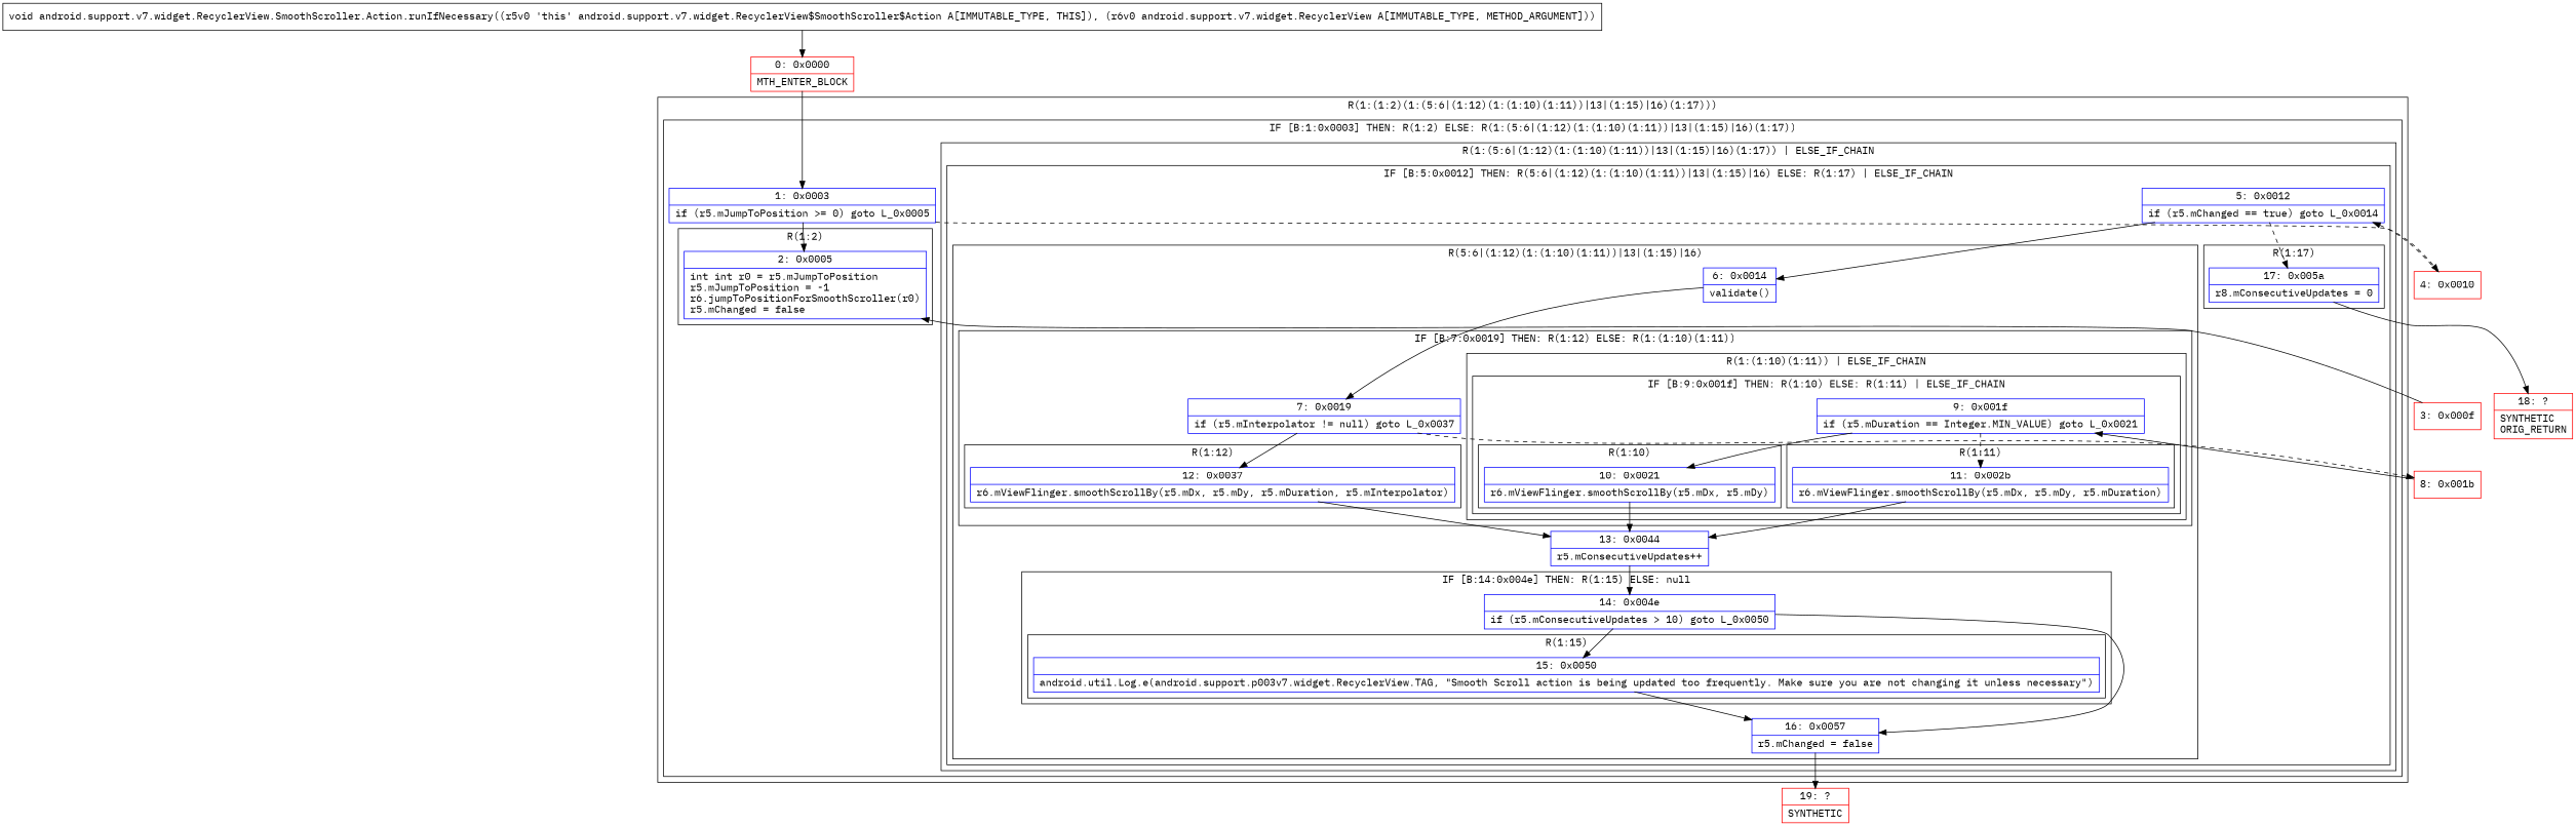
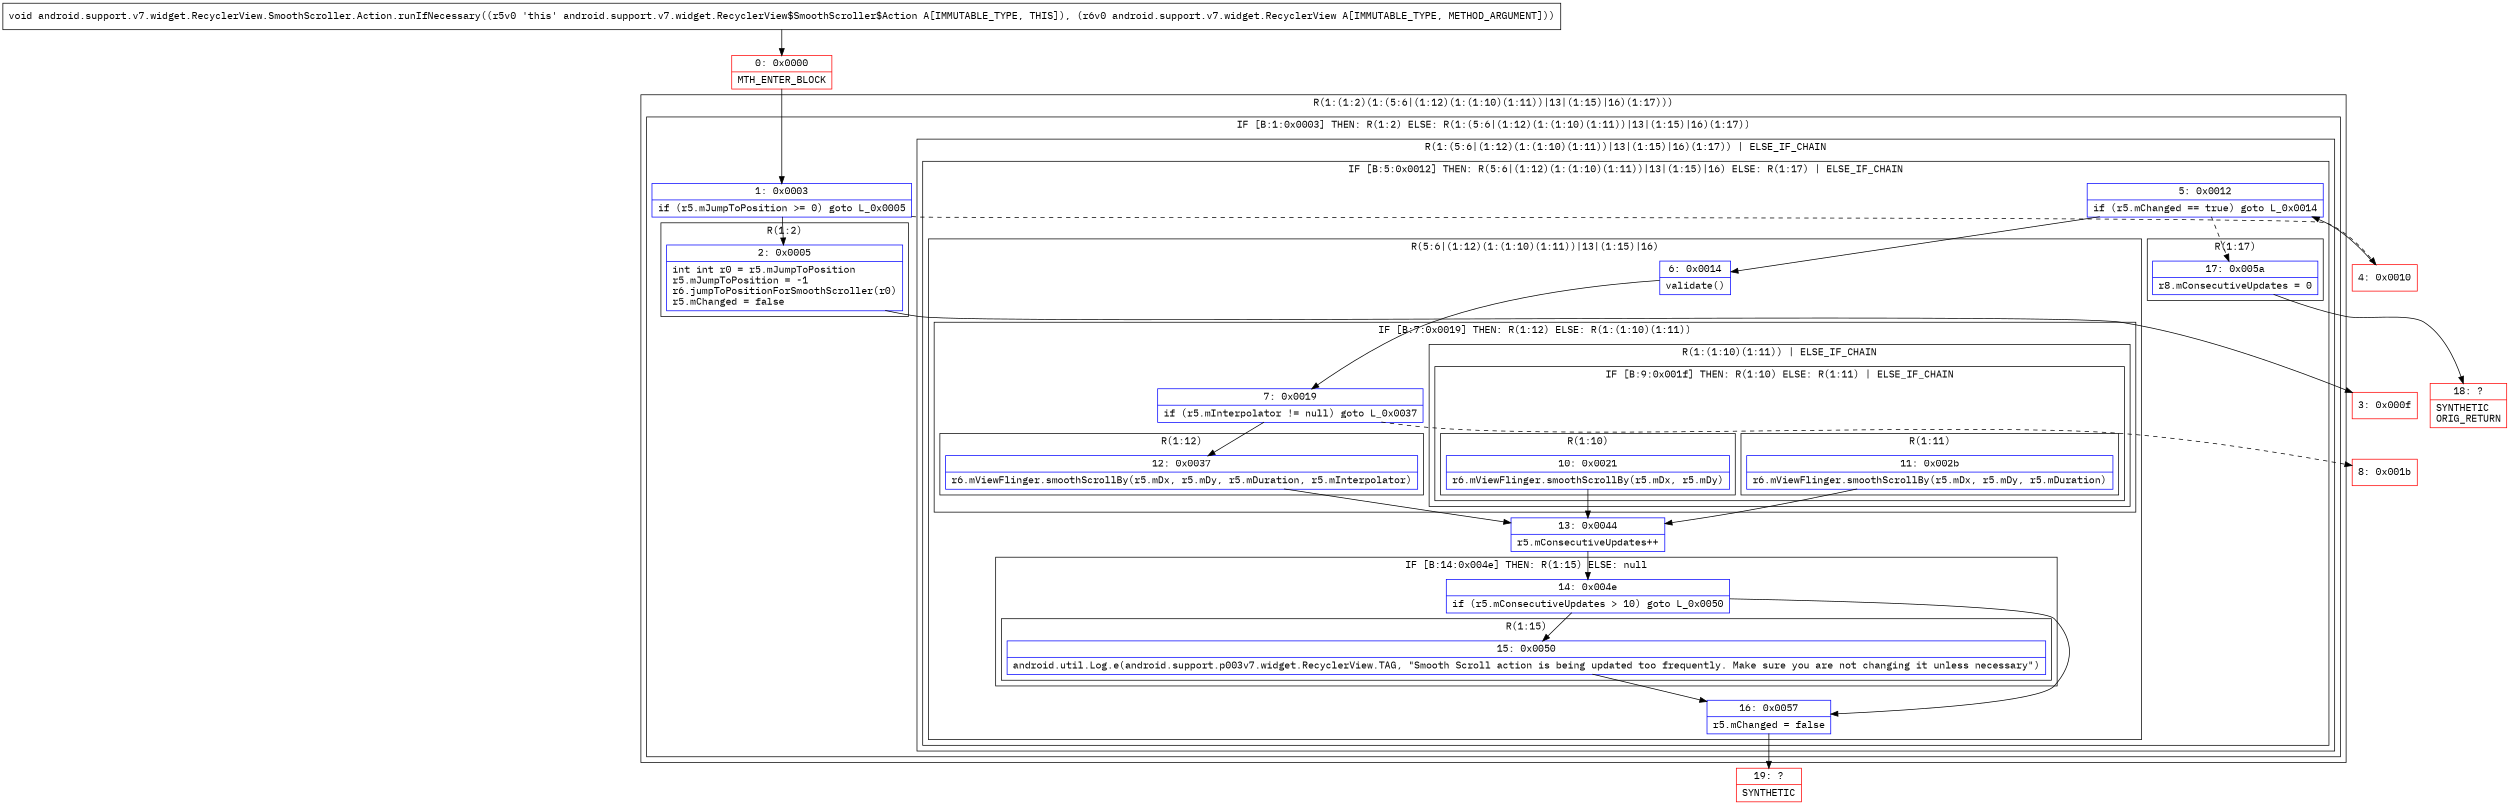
  digraph {
    fontname="IBM Plex Mono"
    node [color=blue fontname="IBM Plex Mono" shape=record]
    edge [fontname="IBM Plex Mono"]
    n1 [label="{2\:\ 0x0005|int int r0 = r5.mJumpToPosition\lr5.mJumpToPosition = \-1\lr6.jumpToPositionForSmoothScroller(r0)\lr5.mChanged = false\l}"]
    n2 [label="{12\:\ 0x0037|r6.mViewFlinger.smoothScrollBy(r5.mDx, r5.mDy, r5.mDuration, r5.mInterpolator)\l}"]
    n3 [label="{10\:\ 0x0021|r6.mViewFlinger.smoothScrollBy(r5.mDx, r5.mDy)\l}"]
    n4 [label="{11\:\ 0x002b|r6.mViewFlinger.smoothScrollBy(r5.mDx, r5.mDy, r5.mDuration)\l}"]
-   n5 [label="{9\:\ 0x001f|if (r5.mDuration == Integer.MIN_VALUE) goto L_0x0021\l}"]
    n6 [label="{7\:\ 0x0019|if (r5.mInterpolator != null) goto L_0x0037\l}"]
    n7 [label="{15\:\ 0x0050|android.util.Log.e(android.support.p003v7.widget.RecyclerView.TAG, \"Smooth Scroll action is being updated too frequently. Make sure you are not changing it unless necessary\")\l}"]
    n8 [label="{14\:\ 0x004e|if (r5.mConsecutiveUpdates \> 10) goto L_0x0050\l}"]
    n9 [label="{6\:\ 0x0014|validate()\l}"]
    n10 [label="{13\:\ 0x0044|r5.mConsecutiveUpdates++\l}"]
    n11 [label="{16\:\ 0x0057|r5.mChanged = false\l}"]
    n12 [label="{17\:\ 0x005a|r8.mConsecutiveUpdates = 0\l}"]
    n13 [label="{5\:\ 0x0012|if (r5.mChanged == true) goto L_0x0014\l}"]
    n14 [label="{1\:\ 0x0003|if (r5.mJumpToPosition \>= 0) goto L_0x0005\l}"]
    n15 [color=red label="{3\:\ 0x000f}"]
    n16 [color=red label="{8\:\ 0x001b}"]
    n17 [color=red label="{19\:\ ?|SYNTHETIC\l}"]
    n18 [color=red label="{18\:\ ?|SYNTHETIC\lORIG_RETURN\l}"]
    n19 [color=red label="{4\:\ 0x0010}"]
    n20 [color=red label="{0\:\ 0x0000|MTH_ENTER_BLOCK\l}"]
    n21 [label="{void android.support.v7.widget.RecyclerView.SmoothScroller.Action.runIfNecessary((r5v0 'this' android.support.v7.widget.RecyclerView$SmoothScroller$Action A[IMMUTABLE_TYPE, THIS]), (r6v0 android.support.v7.widget.RecyclerView A[IMMUTABLE_TYPE, METHOD_ARGUMENT])) }" color=""]
    subgraph cluster_1 {
      label="R(1:(1:2)(1:(5:6|(1:12)(1:(1:10)(1:11))|13|(1:15)|16)(1:17)))"
      subgraph cluster_2 {
        label="IF [B:1:0x0003] THEN: R(1:2) ELSE: R(1:(5:6|(1:12)(1:(1:10)(1:11))|13|(1:15)|16)(1:17))"
        n14
        subgraph cluster_3 {
          label="R(1:2)"
          n1
        }
        subgraph cluster_4 {
          label="R(1:(5:6|(1:12)(1:(1:10)(1:11))|13|(1:15)|16)(1:17)) | ELSE_IF_CHAIN\l"
          subgraph cluster_5 {
            label="IF [B:5:0x0012] THEN: R(5:6|(1:12)(1:(1:10)(1:11))|13|(1:15)|16) ELSE: R(1:17) | ELSE_IF_CHAIN\l"
            n13
            subgraph cluster_6 {
              label="R(5:6|(1:12)(1:(1:10)(1:11))|13|(1:15)|16)"
              n9
              n10
              n11
              subgraph cluster_7 {
                label="IF [B:7:0x0019] THEN: R(1:12) ELSE: R(1:(1:10)(1:11))"
                n6
                subgraph cluster_8 {
                  label="R(1:12)"
                  n2
                }
                subgraph cluster_9 {
                  label="R(1:(1:10)(1:11)) | ELSE_IF_CHAIN\l"
                  subgraph cluster_10 {
                    label="IF [B:9:0x001f] THEN: R(1:10) ELSE: R(1:11) | ELSE_IF_CHAIN\l"
-                   n5
                    subgraph cluster_11 {
                      label="R(1:10)"
                      n3
                    }
                    subgraph cluster_12 {
                      label="R(1:11)"
                      n4
                    }
                  }
                }
              }
              subgraph cluster_13 {
                label="IF [B:14:0x004e] THEN: R(1:15) ELSE: null"
                n8
                subgraph cluster_14 {
                  label="R(1:15)"
                  n7
                }
              }
            }
            subgraph cluster_15 {
              label="R(1:17)"
              n12
            }
          }
        }
      }
    }
-   n15 -> n1
+   n1 -> n15
    n2 -> n10
    n3 -> n10
    n4 -> n10
-   n5 -> n3
-   n5 -> n4 [style=dashed]
    n6 -> n2
    n6 -> n16 [style=dashed]
    n7 -> n11
    n8 -> n7
    n8 -> n11 [style=solid]
    n9 -> n6
    n10 -> n8
    n11 -> n17
    n12 -> n18
    n13 -> n9
    n13 -> n12 [style=dashed]
    n14 -> n1
    n14 -> n19 [style=dashed]
-   n16 -> n5
-   n19 -> n13 [style=dashed]
+   n19 -> n13
    n20 -> n14
    n21 -> n20
  }
